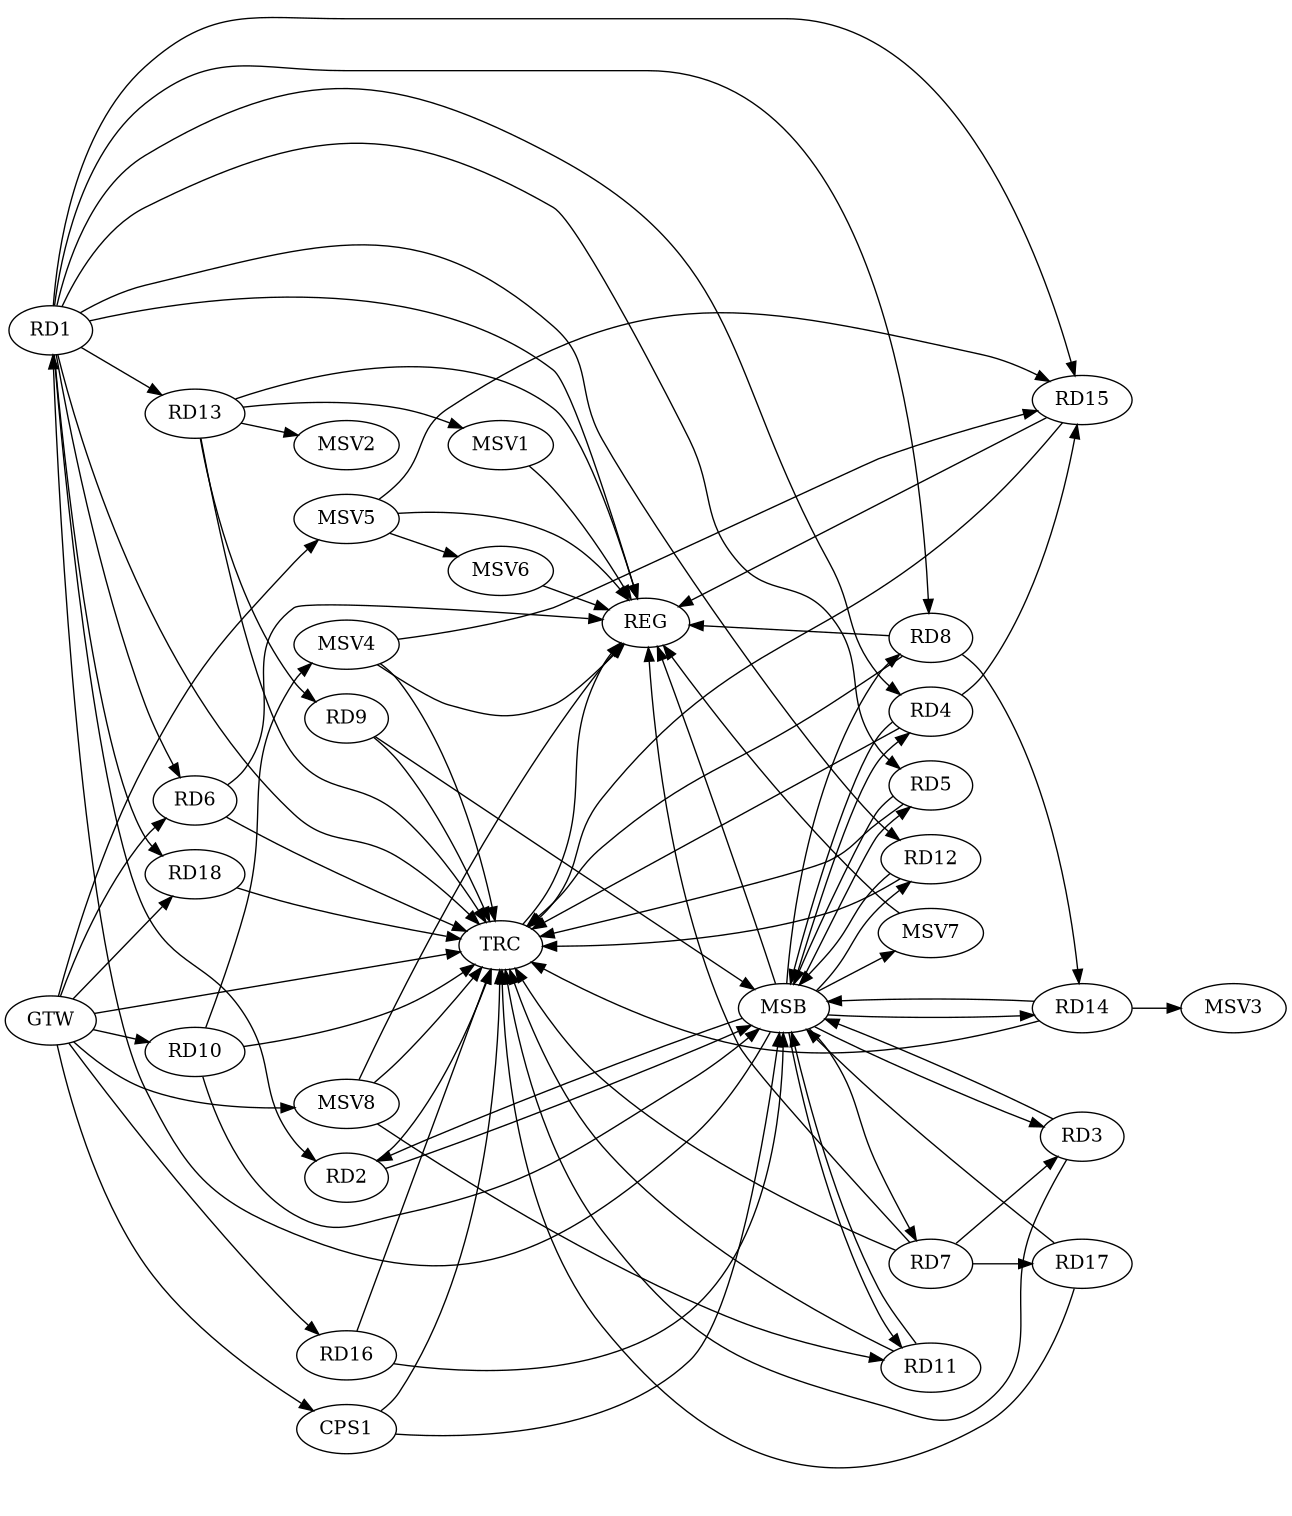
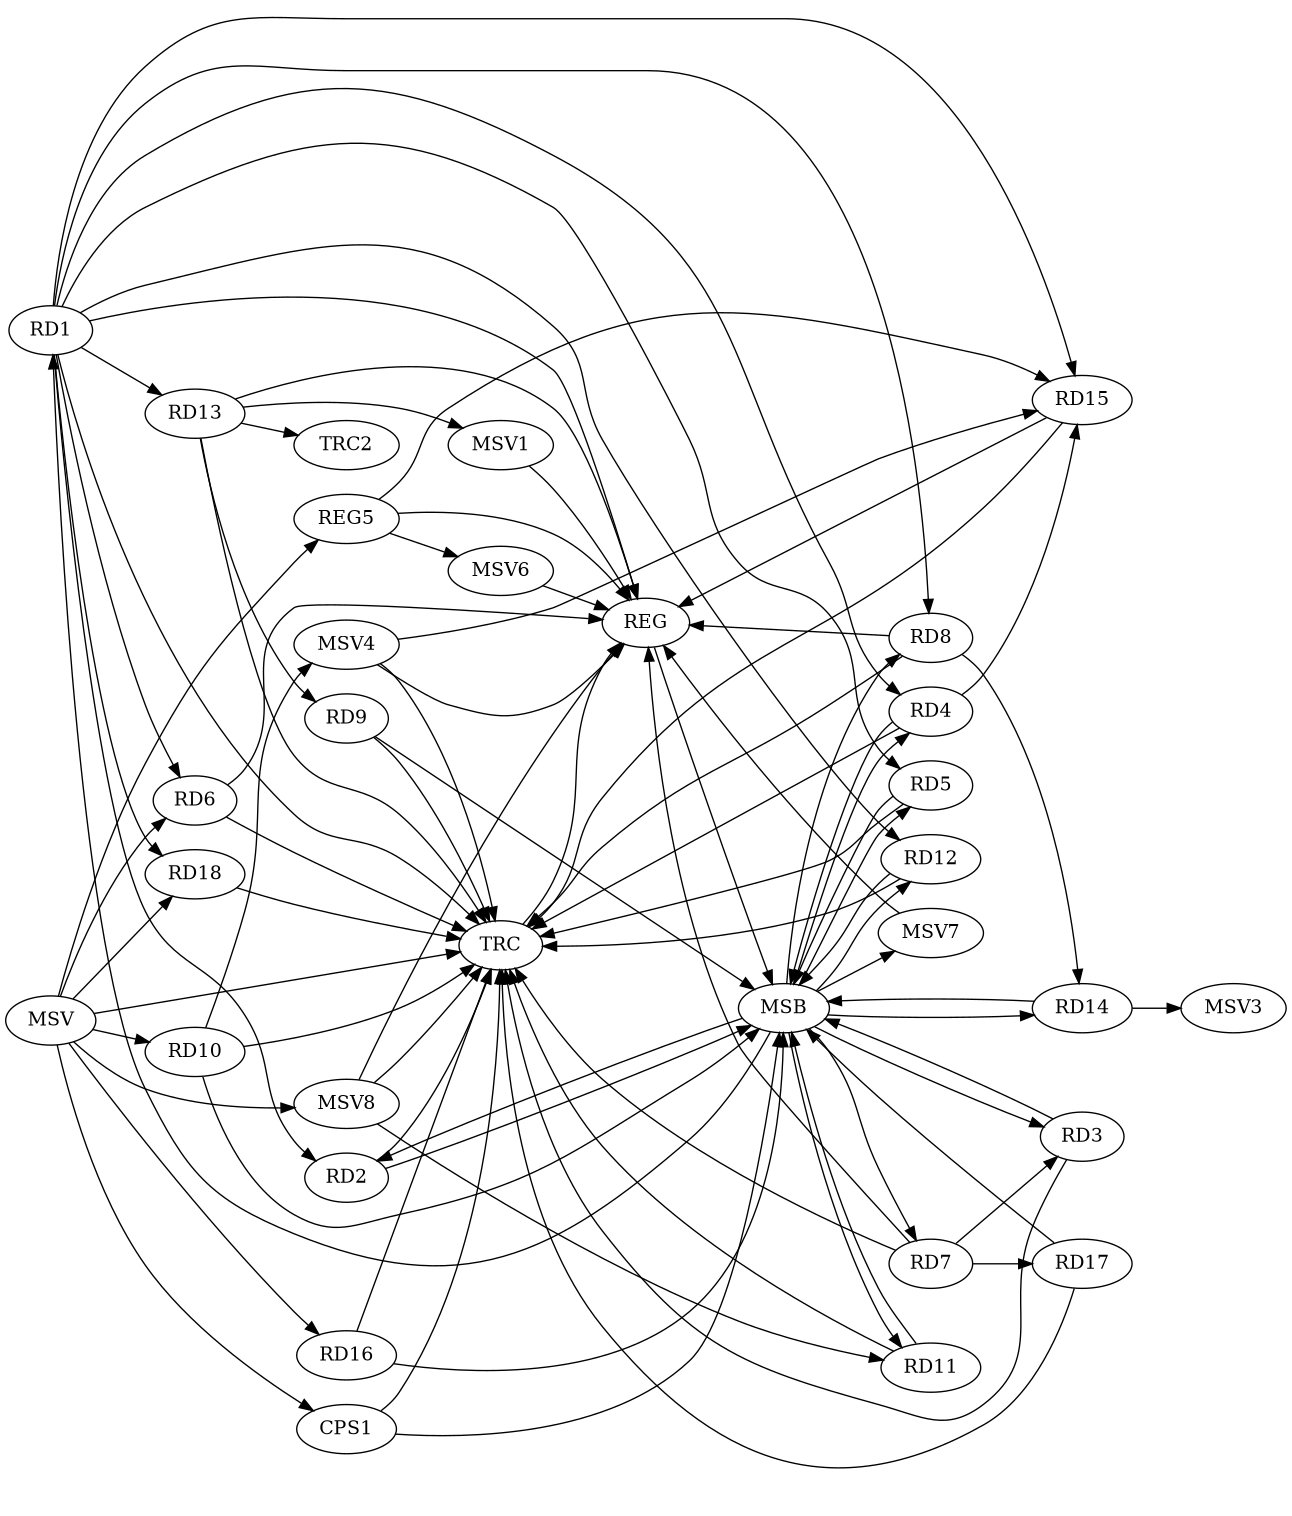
  strict digraph {
    rankdir=LR
    n1 [label=RD1]
    n2 [label=RD2]
    n3 [label=RD4]
    n4 [label=RD5]
    n5 [label=RD6]
    n6 [label=RD8]
    n7 [label=RD12]
    n8 [label=RD13]
    n9 [label=RD15]
    n10 [label=RD18]
    n11 [label=REG]
    n12 [label=TRC]
    n13 [label=MSB]
    n14 [label=RD14]
    n15 [label=RD9]
    n16 [label=MSV1]
-   n17 [label=MSV2]
+   n17 [label=TRC2]
    n18 [label=RD3]
    n19 [label=RD7]
    n20 [label=RD11]
    n21 [label=MSV7]
    n22 [label=RD17]
    n23 [label=MSV3]
    n24 [label=RD10]
    n25 [label=MSV4]
    n26 [label=RD16]
    n27 [label=CPS1]
-   n28 [label=GTW]
-   n29 [label=MSV5]
+   n28 [label=MSV]
+   n29 [label=REG5]
    n30 [label=MSV8]
    n31 [label=MSV6]
    n1 -> n2
    n1 -> n3
    n1 -> n4
    n1 -> n5
    n1 -> n6
    n1 -> n7
    n1 -> n8
    n1 -> n9
    n1 -> n10
    n1 -> n11
    n1 -> n12
    n2 -> n12
    n2 -> n13
    n3 -> n9
    n3 -> n12
    n3 -> n13
    n4 -> n12
    n4 -> n13
    n5 -> n11
    n5 -> n12
    n6 -> n11
    n6 -> n12
    n6 -> n14
    n7 -> n12
    n7 -> n13
    n8 -> n11
    n8 -> n12
    n8 -> n15
    n8 -> n16
    n8 -> n17
    n9 -> n11
    n9 -> n12
    n10 -> n12
    n12 -> n11
    n13 -> n1
    n13 -> n2
    n13 -> n3
    n13 -> n4
    n13 -> n6
    n13 -> n7
-   n13 -> n11
+   n11 -> n13
    n13 -> n14
    n13 -> n18
    n13 -> n19
    n13 -> n20
    n13 -> n21
-   n14 -> n12
    n14 -> n13
    n14 -> n23
    n15 -> n12
    n15 -> n13
    n16 -> n11
    n18 -> n12
    n18 -> n13
    n19 -> n11
    n19 -> n12
    n19 -> n18
    n19 -> n22
    n20 -> n12
    n20 -> n13
    n21 -> n11
    n22 -> n12
    n22 -> n13
    n24 -> n12
    n24 -> n13
    n24 -> n25
    n25 -> n9
    n25 -> n11
    n25 -> n12
    n26 -> n12
    n26 -> n13
    n27 -> n12
    n27 -> n13
    n28 -> n5
    n28 -> n10
    n28 -> n12
    n28 -> n24
    n28 -> n26
    n28 -> n27
    n28 -> n29
    n28 -> n30
    n29 -> n9
    n29 -> n11
    n29 -> n31
    n30 -> n11
    n30 -> n12
    n30 -> n20
    n31 -> n11
  }
